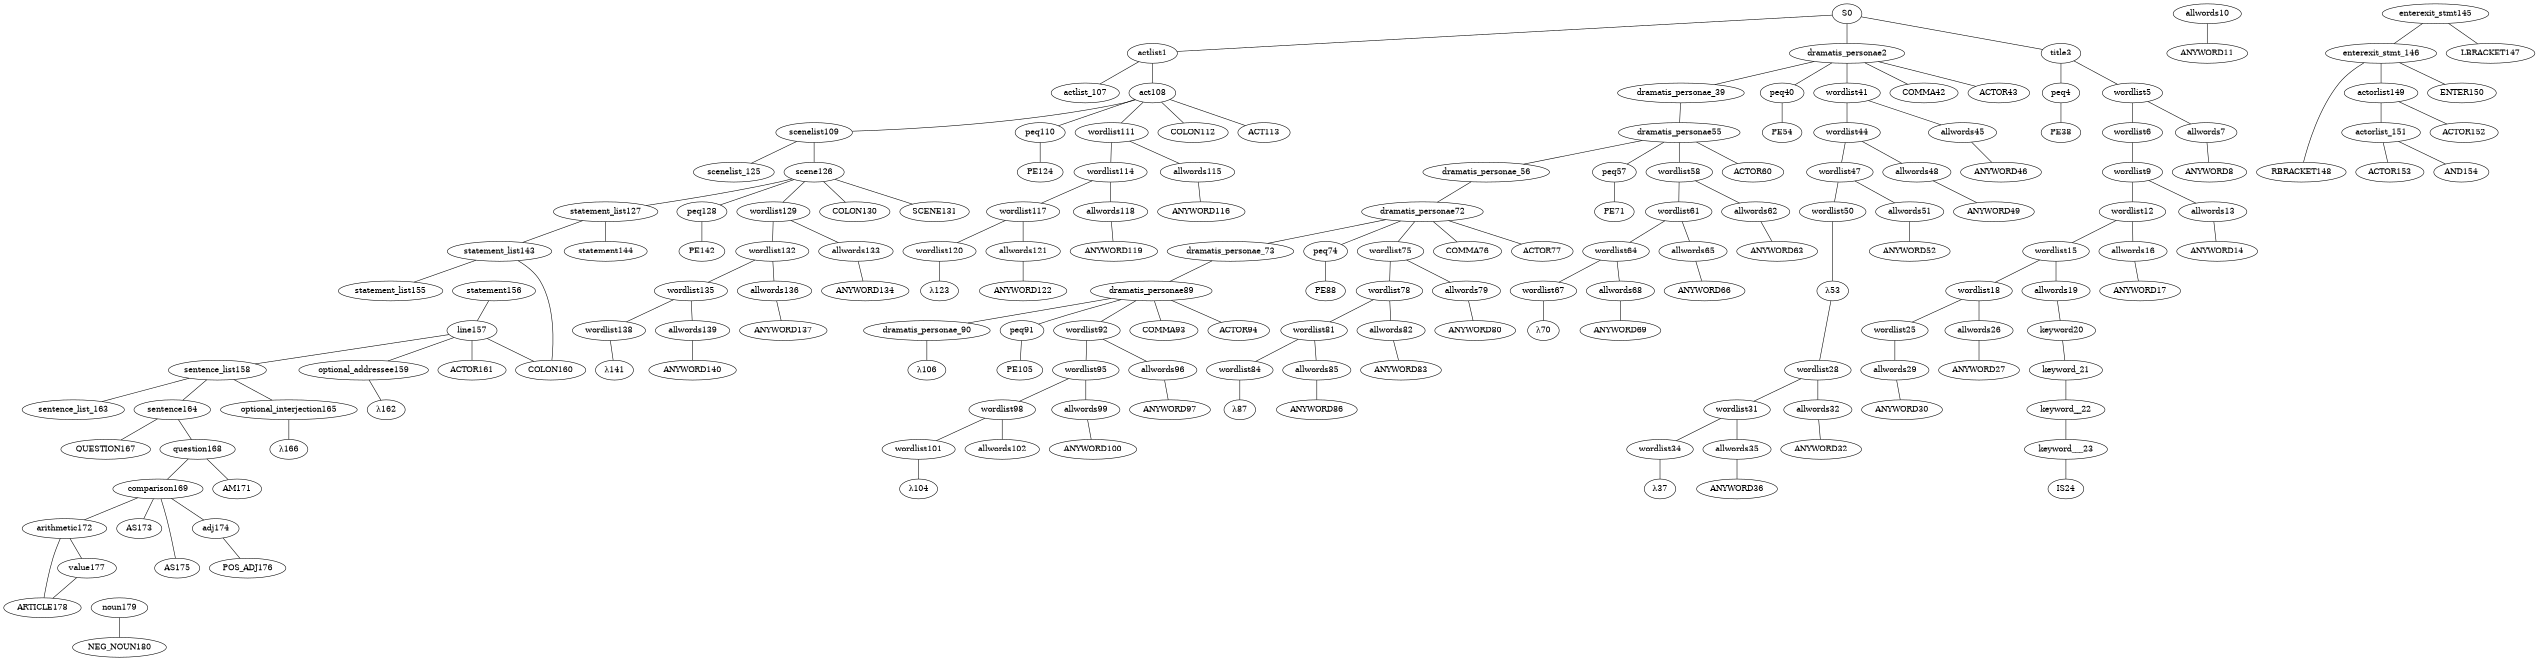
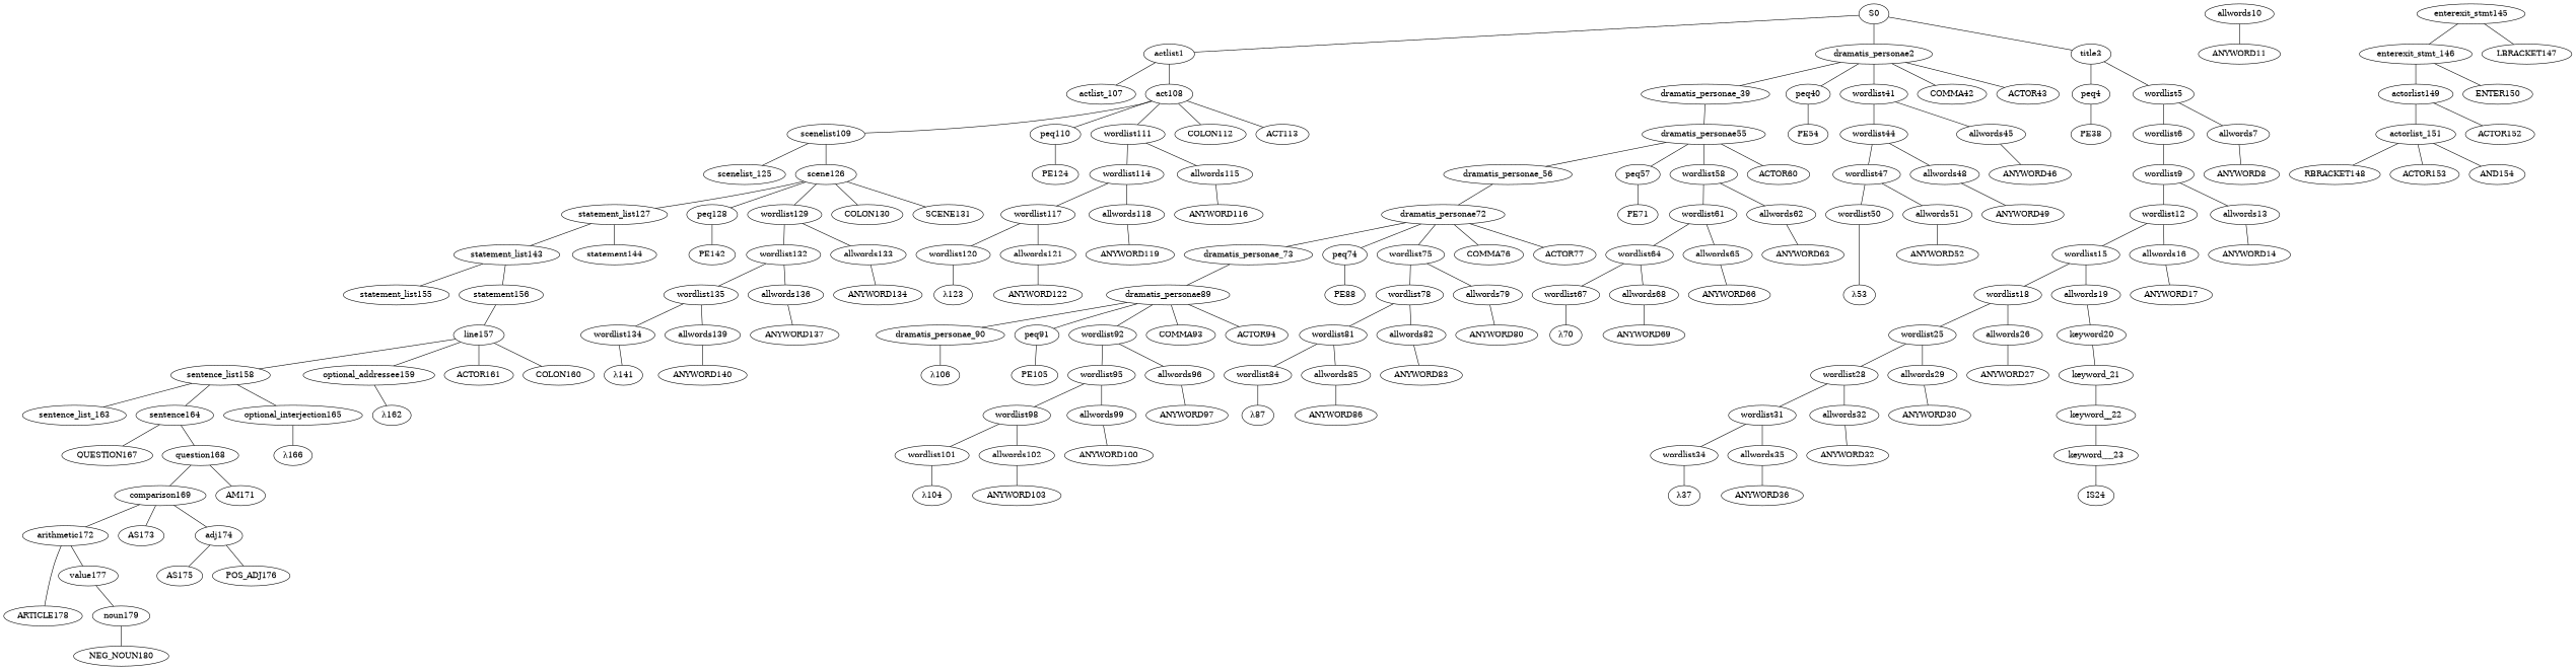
  strict graph {
    S0
    actlist1
    dramatis_personae2
    title3
    actlist_107
    act108
    dramatis_personae_39
    peq40
    wordlist41
    COMMA42
    ACTOR43
    peq4
    wordlist5
    scenelist109
    peq110
    wordlist111
    COLON112
    ACT113
    dramatis_personae55
    PE54
    wordlist44
    allwords45
    PE38
    wordlist6
    allwords7
    wordlist9
    ANYWORD8
    wordlist12
    allwords13
    allwords10
    ANYWORD11
    wordlist15
    allwords16
    ANYWORD14
    wordlist18
    allwords19
    ANYWORD17
    wordlist25
    allwords26
    keyword20
    wordlist28
    allwords29
    ANYWORD27
    keyword_21
    keyword__22
    keyword___23
    IS24
    wordlist31
    allwords32
    ANYWORD30
    wordlist34
    allwords35
    n53 [label=ANYWORD32]
    "λ37"
    ANYWORD36
    dramatis_personae_56
    peq57
    wordlist58
    ACTOR60
    wordlist47
    allwords48
    ANYWORD46
    wordlist50
    allwords51
    ANYWORD49
    "λ53"
    ANYWORD52
    dramatis_personae72
    PE71
    wordlist61
    allwords62
    dramatis_personae_73
    peq74
    wordlist75
    COMMA76
    ACTOR77
    wordlist64
    allwords65
    ANYWORD63
    wordlist67
    allwords68
    ANYWORD66
    "λ70"
    ANYWORD69
    dramatis_personae89
    PE88
    wordlist78
    allwords79
    dramatis_personae_90
    peq91
    wordlist92
    COMMA93
    ACTOR94
    wordlist81
    allwords82
    ANYWORD80
    wordlist84
    allwords85
    ANYWORD83
    "λ87"
    ANYWORD86
    "λ106"
    PE105
    wordlist95
    allwords96
    wordlist98
    allwords99
    ANYWORD97
    wordlist101
    allwords102
    ANYWORD100
    "λ104"
+   ANYWORD103
    scenelist_125
    scene126
    PE124
    wordlist114
    allwords115
    statement_list127
    peq128
    wordlist129
    COLON130
    SCENE131
    wordlist117
    allwords118
    ANYWORD116
    wordlist120
    allwords121
    ANYWORD119
    "λ123"
    ANYWORD122
    statement_list143
    statement144
    PE142
    wordlist132
    allwords133
    statement_list155
    statement156
    wordlist135
    allwords136
    ANYWORD134
-   wordlist138
+   wordlist138 [label=wordlist134]
    allwords139
    ANYWORD137
    "λ141"
    ANYWORD140
    line157
    enterexit_stmt145
    enterexit_stmt_146
    LBRACKET147
    RBRACKET148
    actorlist149
    ENTER150
    actorlist_151
    ACTOR152
    ACTOR153
    AND154
    sentence_list158
    optional_addressee159
    COLON160
    ACTOR161
    sentence_list_163
    sentence164
    optional_interjection165
    "λ162"
    QUESTION167
    question168
    "λ166"
    comparison169
    AM171
    arithmetic172
    AS173
    adj174
    AS175
    value177
    ARTICLE178
    POS_ADJ176
    noun179
    NEG_NOUN180
    S0 -- actlist1
    S0 -- dramatis_personae2
    S0 -- title3
    actlist1 -- actlist_107
    actlist1 -- act108
    dramatis_personae2 -- dramatis_personae_39
    dramatis_personae2 -- peq40
    dramatis_personae2 -- wordlist41
    dramatis_personae2 -- COMMA42
    dramatis_personae2 -- ACTOR43
    title3 -- peq4
    title3 -- wordlist5
    act108 -- scenelist109
    act108 -- peq110
    act108 -- wordlist111
    act108 -- COLON112
    act108 -- ACT113
    dramatis_personae_39 -- dramatis_personae55
    peq40 -- PE54
    wordlist41 -- wordlist44
    wordlist41 -- allwords45
    peq4 -- PE38
    wordlist5 -- wordlist6
    wordlist5 -- allwords7
    scenelist109 -- scenelist_125
    scenelist109 -- scene126
    peq110 -- PE124
    wordlist111 -- wordlist114
    wordlist111 -- allwords115
    dramatis_personae55 -- dramatis_personae_56
    dramatis_personae55 -- peq57
    dramatis_personae55 -- wordlist58
    dramatis_personae55 -- ACTOR60
    wordlist44 -- wordlist47
    wordlist44 -- allwords48
    allwords45 -- ANYWORD46
    wordlist6 -- wordlist9
    allwords7 -- ANYWORD8
    wordlist9 -- wordlist12
    wordlist9 -- allwords13
    wordlist12 -- wordlist15
    wordlist12 -- allwords16
    allwords13 -- ANYWORD14
    allwords10 -- ANYWORD11
    wordlist15 -- wordlist18
    wordlist15 -- allwords19
    allwords16 -- ANYWORD17
    wordlist18 -- wordlist25
    wordlist18 -- allwords26
    allwords19 -- keyword20
-   "λ53" -- wordlist28
+   wordlist25 -- wordlist28
    wordlist25 -- allwords29
    allwords26 -- ANYWORD27
    keyword20 -- keyword_21
    wordlist28 -- wordlist31
    wordlist28 -- allwords32
    allwords29 -- ANYWORD30
    keyword_21 -- keyword__22
    keyword__22 -- keyword___23
    keyword___23 -- IS24
    wordlist31 -- wordlist34
    wordlist31 -- allwords35
    allwords32 -- n53
    wordlist34 -- "λ37"
    allwords35 -- ANYWORD36
    dramatis_personae_56 -- dramatis_personae72
    peq57 -- PE71
    wordlist58 -- wordlist61
    wordlist58 -- allwords62
    wordlist47 -- wordlist50
    wordlist47 -- allwords51
    allwords48 -- ANYWORD49
    wordlist50 -- "λ53"
    allwords51 -- ANYWORD52
    dramatis_personae72 -- dramatis_personae_73
    dramatis_personae72 -- peq74
    dramatis_personae72 -- wordlist75
    dramatis_personae72 -- COMMA76
    dramatis_personae72 -- ACTOR77
    wordlist61 -- wordlist64
    wordlist61 -- allwords65
    allwords62 -- ANYWORD63
    dramatis_personae_73 -- dramatis_personae89
    peq74 -- PE88
    wordlist75 -- wordlist78
    wordlist75 -- allwords79
    wordlist64 -- wordlist67
    wordlist64 -- allwords68
    allwords65 -- ANYWORD66
    wordlist67 -- "λ70"
    allwords68 -- ANYWORD69
    dramatis_personae89 -- dramatis_personae_90
    dramatis_personae89 -- peq91
    dramatis_personae89 -- wordlist92
    dramatis_personae89 -- COMMA93
    dramatis_personae89 -- ACTOR94
    wordlist78 -- wordlist81
    wordlist78 -- allwords82
    allwords79 -- ANYWORD80
    dramatis_personae_90 -- "λ106"
    peq91 -- PE105
    wordlist92 -- wordlist95
    wordlist92 -- allwords96
    wordlist81 -- wordlist84
    wordlist81 -- allwords85
    allwords82 -- ANYWORD83
    wordlist84 -- "λ87"
    allwords85 -- ANYWORD86
    wordlist95 -- wordlist98
    wordlist95 -- allwords99
    allwords96 -- ANYWORD97
    wordlist98 -- wordlist101
    wordlist98 -- allwords102
    allwords99 -- ANYWORD100
    wordlist101 -- "λ104"
+   allwords102 -- ANYWORD103
    scene126 -- statement_list127
    scene126 -- peq128
    scene126 -- wordlist129
    scene126 -- COLON130
    scene126 -- SCENE131
    wordlist114 -- wordlist117
    wordlist114 -- allwords118
    allwords115 -- ANYWORD116
    statement_list127 -- statement_list143
    statement_list127 -- statement144
    peq128 -- PE142
    wordlist129 -- wordlist132
    wordlist129 -- allwords133
    wordlist117 -- wordlist120
    wordlist117 -- allwords121
    allwords118 -- ANYWORD119
    wordlist120 -- "λ123"
    allwords121 -- ANYWORD122
    statement_list143 -- statement_list155
-   statement_list143 -- COLON160
+   statement_list143 -- statement156
    wordlist132 -- wordlist135
    wordlist132 -- allwords136
    allwords133 -- ANYWORD134
    statement156 -- line157
    wordlist135 -- wordlist138
    wordlist135 -- allwords139
    allwords136 -- ANYWORD137
    wordlist138 -- "λ141"
    allwords139 -- ANYWORD140
    line157 -- sentence_list158
    line157 -- optional_addressee159
    line157 -- COLON160
    line157 -- ACTOR161
    enterexit_stmt145 -- enterexit_stmt_146
    enterexit_stmt145 -- LBRACKET147
-   enterexit_stmt_146 -- RBRACKET148
+   actorlist_151 -- RBRACKET148
    enterexit_stmt_146 -- actorlist149
    enterexit_stmt_146 -- ENTER150
    actorlist149 -- actorlist_151
    actorlist149 -- ACTOR152
    actorlist_151 -- ACTOR153
    actorlist_151 -- AND154
    sentence_list158 -- sentence_list_163
    sentence_list158 -- sentence164
    sentence_list158 -- optional_interjection165
    optional_addressee159 -- "λ162"
    sentence164 -- QUESTION167
    sentence164 -- question168
    optional_interjection165 -- "λ166"
    question168 -- comparison169
    question168 -- AM171
    comparison169 -- arithmetic172
    comparison169 -- AS173
    comparison169 -- adj174
-   comparison169 -- AS175
+   adj174 -- AS175
    arithmetic172 -- value177
    arithmetic172 -- ARTICLE178
    adj174 -- POS_ADJ176
-   value177 -- ARTICLE178
+   value177 -- noun179
    noun179 -- NEG_NOUN180
  }
